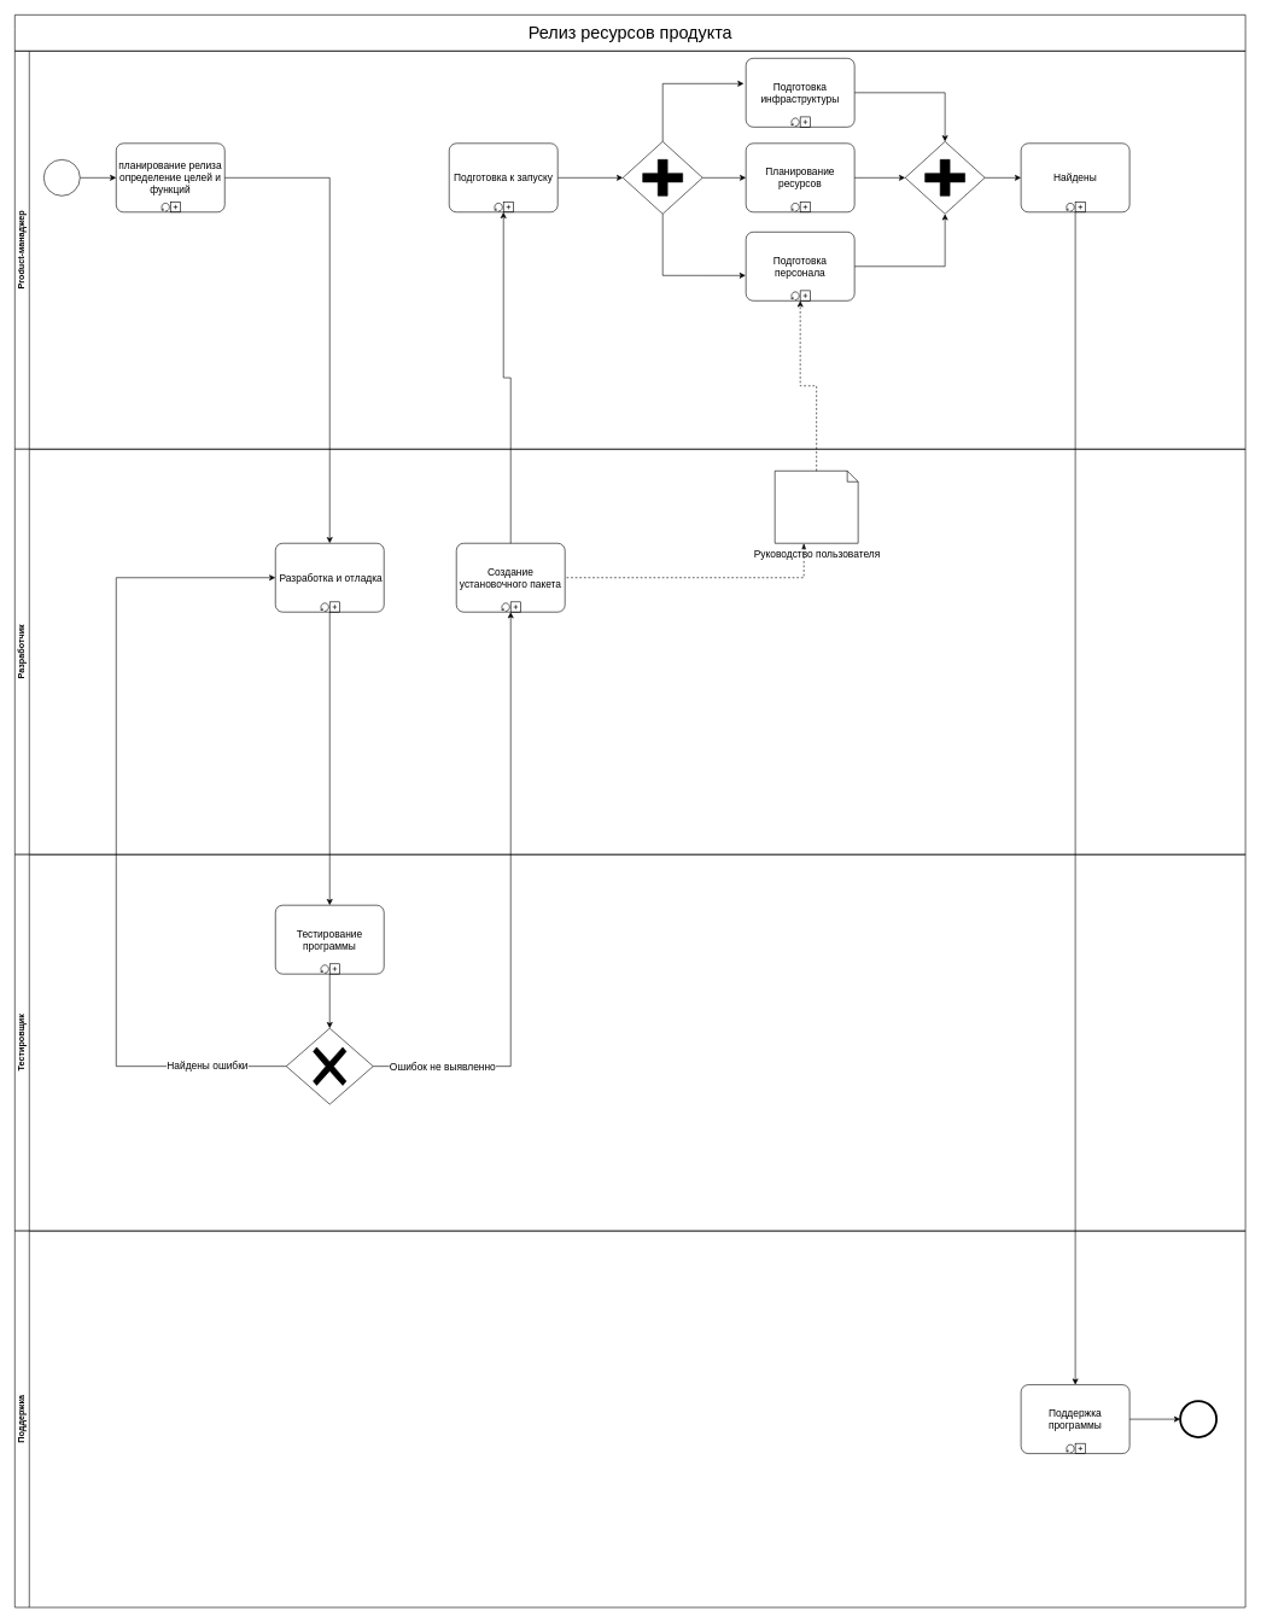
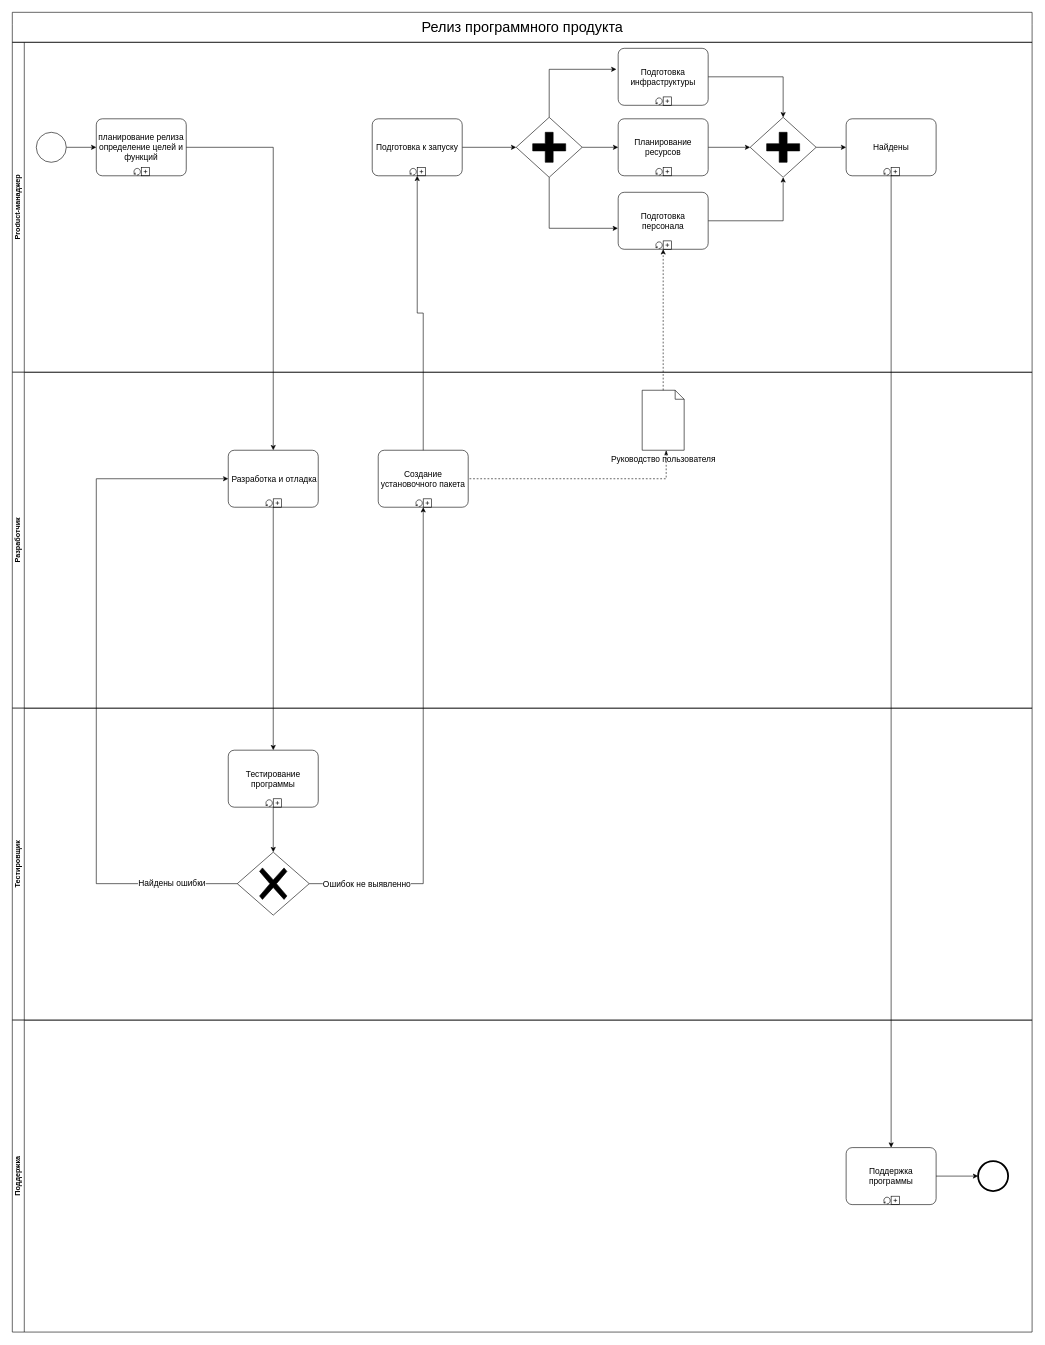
  <mxCell id="0" />
  <mxCell id="1" parent="0" />
  <mxCell id="2" value="Product-манаджер" style="swimlane;startSize=20;horizontal=0;html=1;whiteSpace=wrap;" parent="1" vertex="1"><mxGeometry y="70" width="1700" height="550" as="geometry" x="20" /></mxCell>
  <mxCell id="3" style="edgeStyle=orthogonalEdgeStyle;rounded=0;orthogonalLoop=1;jettySize=auto;html=1;entryX=0;entryY=0.5;entryDx=0;entryDy=0;entryPerimeter=0;" parent="2" source="4" target="5" edge="1"><mxGeometry relative="1" as="geometry" /></mxCell>
  <mxCell id="4" value="" style="shape=mxgraph.bpmn.shape;html=1;verticalLabelPosition=bottom;labelBackgroundColor=#ffffff;verticalAlign=top;perimeter=ellipsePerimeter;outline=standard;symbol=general;" parent="2" vertex="1"><mxGeometry x="40" y="150" width="50" height="50" as="geometry" /></mxCell>
  <mxCell id="5" value="&lt;font style=&quot;font-size: 14px;&quot;&gt;планирование релиза&lt;br&gt;определение целей и функций&lt;br&gt;&lt;/font&gt;" style="points=[[0.25,0,0],[0.5,0,0],[0.75,0,0],[1,0.25,0],[1,0.5,0],[1,0.75,0],[0.75,1,0],[0.5,1,0],[0.25,1,0],[0,0.75,0],[0,0.5,0],[0,0.25,0]];shape=mxgraph.bpmn.task;whiteSpace=wrap;rectStyle=rounded;size=10;html=1;container=1;expand=0;collapsible=0;taskMarker=abstract;isLoopStandard=1;isLoopSub=1;" parent="2" vertex="1"><mxGeometry x="140" y="127.5" width="150" height="95" as="geometry" /></mxCell>
  <mxCell id="6" style="edgeStyle=orthogonalEdgeStyle;rounded=0;orthogonalLoop=1;jettySize=auto;html=1;entryX=0;entryY=0.5;entryDx=0;entryDy=0;entryPerimeter=0;" edge="1" parent="2" source="7" target="11"><mxGeometry relative="1" as="geometry" /></mxCell>
  <mxCell id="7" value="&lt;span style=&quot;font-size: 14px;&quot;&gt;Подготовка к запуску&lt;/span&gt;" style="points=[[0.25,0,0],[0.5,0,0],[0.75,0,0],[1,0.25,0],[1,0.5,0],[1,0.75,0],[0.75,1,0],[0.5,1,0],[0.25,1,0],[0,0.75,0],[0,0.5,0],[0,0.25,0]];shape=mxgraph.bpmn.task;whiteSpace=wrap;rectStyle=rounded;size=10;html=1;container=1;expand=0;collapsible=0;taskMarker=abstract;isLoopStandard=1;isLoopSub=1;" vertex="1" parent="2"><mxGeometry x="600" y="127.5" width="150" height="95" as="geometry" /></mxCell>
  <mxCell id="8" style="edgeStyle=orthogonalEdgeStyle;rounded=0;orthogonalLoop=1;jettySize=auto;html=1;entryX=-0.02;entryY=0.368;entryDx=0;entryDy=0;entryPerimeter=0;" edge="1" parent="2" source="11" target="13"><mxGeometry relative="1" as="geometry"><Array as="points"><mxPoint x="895" y="45" /></Array></mxGeometry></mxCell>
  <mxCell id="9" style="edgeStyle=orthogonalEdgeStyle;rounded=0;orthogonalLoop=1;jettySize=auto;html=1;entryX=0;entryY=0.5;entryDx=0;entryDy=0;entryPerimeter=0;" edge="1" parent="2" source="11" target="15"><mxGeometry relative="1" as="geometry" /></mxCell>
  <mxCell id="10" style="edgeStyle=orthogonalEdgeStyle;rounded=0;orthogonalLoop=1;jettySize=auto;html=1;entryX=-0.003;entryY=0.632;entryDx=0;entryDy=0;entryPerimeter=0;" edge="1" parent="2" source="11" target="17"><mxGeometry relative="1" as="geometry"><Array as="points"><mxPoint x="895" y="310" /></Array></mxGeometry></mxCell>
  <mxCell id="11" value="" style="points=[[0.25,0.25,0],[0.5,0,0],[0.75,0.25,0],[1,0.5,0],[0.75,0.75,0],[0.5,1,0],[0.25,0.75,0],[0,0.5,0]];shape=mxgraph.bpmn.gateway2;html=1;verticalLabelPosition=bottom;labelBackgroundColor=#ffffff;verticalAlign=top;align=center;perimeter=rhombusPerimeter;outlineConnect=0;outline=none;symbol=none;gwType=parallel;" vertex="1" parent="2"><mxGeometry x="840" y="125" width="110" height="100" as="geometry" /></mxCell>
  <mxCell id="12" style="edgeStyle=orthogonalEdgeStyle;rounded=0;orthogonalLoop=1;jettySize=auto;html=1;" edge="1" parent="2" source="13" target="19"><mxGeometry relative="1" as="geometry"><mxPoint x="1280" y="120" as="targetPoint" /></mxGeometry></mxCell>
  <mxCell id="13" value="&lt;span style=&quot;font-size: 14px;&quot;&gt;Подготовка инфраструктуры&lt;/span&gt;" style="points=[[0.25,0,0],[0.5,0,0],[0.75,0,0],[1,0.25,0],[1,0.5,0],[1,0.75,0],[0.75,1,0],[0.5,1,0],[0.25,1,0],[0,0.75,0],[0,0.5,0],[0,0.25,0]];shape=mxgraph.bpmn.task;whiteSpace=wrap;rectStyle=rounded;size=10;html=1;container=1;expand=0;collapsible=0;taskMarker=abstract;isLoopStandard=1;isLoopSub=1;" vertex="1" parent="2"><mxGeometry x="1010" y="10" width="150" height="95" as="geometry" /></mxCell>
  <mxCell id="14" style="edgeStyle=orthogonalEdgeStyle;rounded=0;orthogonalLoop=1;jettySize=auto;html=1;" edge="1" parent="2" source="15" target="19"><mxGeometry relative="1" as="geometry" /></mxCell>
  <mxCell id="15" value="&lt;span style=&quot;font-size: 14px;&quot;&gt;Планирование ресурсов&lt;/span&gt;" style="points=[[0.25,0,0],[0.5,0,0],[0.75,0,0],[1,0.25,0],[1,0.5,0],[1,0.75,0],[0.75,1,0],[0.5,1,0],[0.25,1,0],[0,0.75,0],[0,0.5,0],[0,0.25,0]];shape=mxgraph.bpmn.task;whiteSpace=wrap;rectStyle=rounded;size=10;html=1;container=1;expand=0;collapsible=0;taskMarker=abstract;isLoopStandard=1;isLoopSub=1;" vertex="1" parent="2"><mxGeometry x="1010" y="127.5" width="150" height="95" as="geometry" /></mxCell>
  <mxCell id="16" style="edgeStyle=orthogonalEdgeStyle;rounded=0;orthogonalLoop=1;jettySize=auto;html=1;" edge="1" parent="2" source="17" target="19"><mxGeometry relative="1" as="geometry" /></mxCell>
  <mxCell id="17" value="&lt;span style=&quot;font-size: 14px;&quot;&gt;Подготовка&lt;br&gt;персонала&lt;/span&gt;" style="points=[[0.25,0,0],[0.5,0,0],[0.75,0,0],[1,0.25,0],[1,0.5,0],[1,0.75,0],[0.75,1,0],[0.5,1,0],[0.25,1,0],[0,0.75,0],[0,0.5,0],[0,0.25,0]];shape=mxgraph.bpmn.task;whiteSpace=wrap;rectStyle=rounded;size=10;html=1;container=1;expand=0;collapsible=0;taskMarker=abstract;isLoopStandard=1;isLoopSub=1;" vertex="1" parent="2"><mxGeometry x="1010" y="250" width="150" height="95" as="geometry" /></mxCell>
  <mxCell id="18" style="edgeStyle=orthogonalEdgeStyle;rounded=0;orthogonalLoop=1;jettySize=auto;html=1;entryX=0;entryY=0.5;entryDx=0;entryDy=0;entryPerimeter=0;" edge="1" parent="2" source="19" target="20"><mxGeometry relative="1" as="geometry" /></mxCell>
  <mxCell id="19" value="" style="points=[[0.25,0.25,0],[0.5,0,0],[0.75,0.25,0],[1,0.5,0],[0.75,0.75,0],[0.5,1,0],[0.25,0.75,0],[0,0.5,0]];shape=mxgraph.bpmn.gateway2;html=1;verticalLabelPosition=bottom;labelBackgroundColor=#ffffff;verticalAlign=top;align=center;perimeter=rhombusPerimeter;outlineConnect=0;outline=none;symbol=none;gwType=parallel;" vertex="1" parent="2"><mxGeometry x="1230" y="125" width="110" height="100" as="geometry" /></mxCell>
  <mxCell id="20" value="&lt;span style=&quot;font-size: 14px;&quot;&gt;Найдены&lt;/span&gt;" style="points=[[0.25,0,0],[0.5,0,0],[0.75,0,0],[1,0.25,0],[1,0.5,0],[1,0.75,0],[0.75,1,0],[0.5,1,0],[0.25,1,0],[0,0.75,0],[0,0.5,0],[0,0.25,0]];shape=mxgraph.bpmn.task;whiteSpace=wrap;rectStyle=rounded;size=10;html=1;container=1;expand=0;collapsible=0;taskMarker=abstract;isLoopStandard=1;isLoopSub=1;" vertex="1" parent="2"><mxGeometry x="1390" y="127.5" width="150" height="95" as="geometry" /></mxCell>
  <mxCell id="21" value="Разработчик" style="swimlane;startSize=20;horizontal=0;html=1;whiteSpace=wrap;" parent="1" vertex="1"><mxGeometry y="620" width="1700" height="560" as="geometry" x="20" /></mxCell>
  <mxCell id="22" value="&lt;span style=&quot;font-size: 14px;&quot;&gt;&amp;nbsp;Разработка и отладка&lt;/span&gt;" style="points=[[0.25,0,0],[0.5,0,0],[0.75,0,0],[1,0.25,0],[1,0.5,0],[1,0.75,0],[0.75,1,0],[0.5,1,0],[0.25,1,0],[0,0.75,0],[0,0.5,0],[0,0.25,0]];shape=mxgraph.bpmn.task;whiteSpace=wrap;rectStyle=rounded;size=10;html=1;container=1;expand=0;collapsible=0;taskMarker=abstract;isLoopStandard=1;isLoopSub=1;" parent="21" vertex="1"><mxGeometry x="360" y="130" width="150" height="95" as="geometry" /></mxCell>
  <mxCell id="23" value="&lt;span style=&quot;font-size: 14px;&quot;&gt;Создание установочного пакета&lt;/span&gt;" style="points=[[0.25,0,0],[0.5,0,0],[0.75,0,0],[1,0.25,0],[1,0.5,0],[1,0.75,0],[0.75,1,0],[0.5,1,0],[0.25,1,0],[0,0.75,0],[0,0.5,0],[0,0.25,0]];shape=mxgraph.bpmn.task;whiteSpace=wrap;rectStyle=rounded;size=10;html=1;container=1;expand=0;collapsible=0;taskMarker=abstract;isLoopStandard=1;isLoopSub=1;" vertex="1" parent="21"><mxGeometry x="610" y="130" width="150" height="95" as="geometry" /></mxCell>
- <mxCell id="24" value="&lt;font style=&quot;font-size: 14px;&quot;&gt;Руководство пользователя&lt;/font&gt;" style="shape=mxgraph.bpmn.data;labelPosition=center;verticalLabelPosition=bottom;align=center;verticalAlign=top;size=15;html=1;" vertex="1" parent="21"><mxGeometry x="1050" y="30" width="115" height="100" as="geometry" /></mxCell>
+ <mxCell id="24" value="&lt;font style=&quot;font-size: 14px;&quot;&gt;Руководство пользователя&lt;/font&gt;" style="shape=mxgraph.bpmn.data;labelPosition=center;verticalLabelPosition=bottom;align=center;verticalAlign=top;size=15;html=1;" vertex="1" parent="21"><mxGeometry x="1050" y="30" width="70" height="100" as="geometry" /></mxCell>
  <mxCell id="25" style="edgeStyle=orthogonalEdgeStyle;rounded=0;orthogonalLoop=1;jettySize=auto;html=1;entryX=1;entryY=0.5;entryDx=0;entryDy=0;entryPerimeter=0;dashed=1;startArrow=classicThin;startFill=1;endArrow=none;endFill=0;" edge="1" parent="21" source="24" target="23"><mxGeometry relative="1" as="geometry"><Array as="points"><mxPoint x="1090" y="178" /></Array></mxGeometry></mxCell>
  <mxCell id="26" value="Тестировщик" style="swimlane;startSize=20;horizontal=0;html=1;whiteSpace=wrap;" parent="1" vertex="1"><mxGeometry y="1180" width="1700" height="520" as="geometry" x="20" /></mxCell>
  <mxCell id="27" style="edgeStyle=orthogonalEdgeStyle;rounded=0;orthogonalLoop=1;jettySize=auto;html=1;entryX=0.5;entryY=0;entryDx=0;entryDy=0;entryPerimeter=0;" edge="1" parent="26" source="28" target="29"><mxGeometry relative="1" as="geometry" /></mxCell>
  <mxCell id="28" value="&lt;font style=&quot;font-size: 14px;&quot;&gt;Тестирование программы&lt;/font&gt;" style="points=[[0.25,0,0],[0.5,0,0],[0.75,0,0],[1,0.25,0],[1,0.5,0],[1,0.75,0],[0.75,1,0],[0.5,1,0],[0.25,1,0],[0,0.75,0],[0,0.5,0],[0,0.25,0]];shape=mxgraph.bpmn.task;whiteSpace=wrap;rectStyle=rounded;size=10;html=1;container=1;expand=0;collapsible=0;taskMarker=abstract;isLoopStandard=1;isLoopSub=1;" parent="26" vertex="1"><mxGeometry x="360" y="70" width="150" height="95" as="geometry" /></mxCell>
  <mxCell id="29" value="" style="points=[[0.25,0.25,0],[0.5,0,0],[0.75,0.25,0],[1,0.5,0],[0.75,0.75,0],[0.5,1,0],[0.25,0.75,0],[0,0.5,0]];shape=mxgraph.bpmn.gateway2;html=1;verticalLabelPosition=bottom;labelBackgroundColor=#ffffff;verticalAlign=top;align=center;perimeter=rhombusPerimeter;outlineConnect=0;outline=none;symbol=none;gwType=exclusive;" vertex="1" parent="26"><mxGeometry x="375" y="240" width="120" height="105" as="geometry" /></mxCell>
  <mxCell id="30" value="Поддержка" style="swimlane;startSize=20;horizontal=0;html=1;whiteSpace=wrap;" parent="1" vertex="1"><mxGeometry y="1700" width="1700" height="520" as="geometry" x="20" /></mxCell>
  <mxCell id="31" value="&lt;font style=&quot;font-size: 14px;&quot;&gt;Поддержка программы&lt;/font&gt;" style="points=[[0.25,0,0],[0.5,0,0],[0.75,0,0],[1,0.25,0],[1,0.5,0],[1,0.75,0],[0.75,1,0],[0.5,1,0],[0.25,1,0],[0,0.75,0],[0,0.5,0],[0,0.25,0]];shape=mxgraph.bpmn.task;whiteSpace=wrap;rectStyle=rounded;size=10;html=1;container=1;expand=0;collapsible=0;taskMarker=abstract;isLoopStandard=1;isLoopSub=1;" vertex="1" parent="30"><mxGeometry x="1390" y="212.5" width="150" height="95" as="geometry" /></mxCell>
  <mxCell id="32" value="" style="shape=mxgraph.bpmn.shape;html=1;verticalLabelPosition=bottom;labelBackgroundColor=#ffffff;verticalAlign=top;perimeter=ellipsePerimeter;outline=end;symbol=general;" parent="30" vertex="1"><mxGeometry x="1610" y="235" width="50" height="50" as="geometry" /></mxCell>
  <mxCell id="33" style="edgeStyle=orthogonalEdgeStyle;rounded=0;orthogonalLoop=1;jettySize=auto;html=1;" edge="1" parent="30" source="31" target="32"><mxGeometry relative="1" as="geometry" /></mxCell>
  <mxCell id="34" value="" style="swimlane;html=1;startSize=20;fontStyle=0;collapsible=0;horizontal=1;swimlaneLine=0;fillColor=none;whiteSpace=wrap;" parent="1" vertex="1"><mxGeometry width="1700" height="50" as="geometry" x="20" y="20" /></mxCell>
- <mxCell id="35" value="&lt;span style=&quot;font-size: 24px;&quot;&gt;Релиз ресурсов продукта&lt;/span&gt;" style="text;html=1;align=center;verticalAlign=middle;resizable=0;points=[];autosize=1;strokeColor=none;fillColor=none;" parent="34" vertex="1"><mxGeometry x="670" y="5" width="360" height="40" as="geometry" /></mxCell>
+ <mxCell id="35" value="&lt;span style=&quot;font-size: 24px;&quot;&gt;Релиз программного продукта&lt;/span&gt;" style="text;html=1;align=center;verticalAlign=middle;resizable=0;points=[];autosize=1;strokeColor=none;fillColor=none;" parent="34" vertex="1"><mxGeometry x="670" y="5" width="360" height="40" as="geometry" /></mxCell>
  <mxCell id="36" style="edgeStyle=orthogonalEdgeStyle;rounded=0;orthogonalLoop=1;jettySize=auto;html=1;entryX=0.5;entryY=0;entryDx=0;entryDy=0;entryPerimeter=0;" parent="1" source="5" target="22" edge="1"><mxGeometry relative="1" as="geometry"><mxPoint x="360" y="620" as="targetPoint" /></mxGeometry></mxCell>
  <mxCell id="37" style="edgeStyle=orthogonalEdgeStyle;rounded=0;orthogonalLoop=1;jettySize=auto;html=1;" parent="1" source="22" edge="1" target="28"><mxGeometry relative="1" as="geometry"><mxPoint x="455" y="1000" as="targetPoint" /></mxGeometry></mxCell>
  <mxCell id="38" style="edgeStyle=orthogonalEdgeStyle;rounded=0;orthogonalLoop=1;jettySize=auto;html=1;" edge="1" parent="1" source="29" target="22"><mxGeometry relative="1" as="geometry"><mxPoint x="210" y="680" as="targetPoint" /><Array as="points"><mxPoint x="160" y="1472.5" /><mxPoint x="160" y="797.5" /></Array></mxGeometry></mxCell>
  <mxCell id="39" value="&lt;font style=&quot;font-size: 14px;&quot;&gt;Найдены ошибки&lt;/font&gt;" style="edgeLabel;html=1;align=center;verticalAlign=middle;resizable=0;points=[];" vertex="1" connectable="0" parent="38"><mxGeometry x="-0.807" y="-1" relative="1" as="geometry"><mxPoint x="-1" as="offset" /></mxGeometry></mxCell>
  <mxCell id="40" style="edgeStyle=orthogonalEdgeStyle;rounded=0;orthogonalLoop=1;jettySize=auto;html=1;" edge="1" parent="1" source="29" target="23"><mxGeometry relative="1" as="geometry" /></mxCell>
  <mxCell id="41" value="&lt;font style=&quot;font-size: 14px;&quot;&gt;Ошибок не выявленно&lt;/font&gt;" style="edgeLabel;html=1;align=center;verticalAlign=middle;resizable=0;points=[];" vertex="1" connectable="0" parent="40"><mxGeometry x="-0.766" y="-1" relative="1" as="geometry"><mxPoint x="-1" as="offset" /></mxGeometry></mxCell>
  <mxCell id="42" style="edgeStyle=orthogonalEdgeStyle;rounded=0;orthogonalLoop=1;jettySize=auto;html=1;entryX=0.5;entryY=1;entryDx=0;entryDy=0;entryPerimeter=0;" edge="1" parent="1" source="23" target="7"><mxGeometry relative="1" as="geometry" /></mxCell>
  <mxCell id="43" style="edgeStyle=orthogonalEdgeStyle;rounded=0;orthogonalLoop=1;jettySize=auto;html=1;entryX=0.5;entryY=1;entryDx=0;entryDy=0;entryPerimeter=0;dashed=1;" edge="1" parent="1" source="24" target="17"><mxGeometry relative="1" as="geometry" /></mxCell>
  <mxCell id="44" style="edgeStyle=orthogonalEdgeStyle;rounded=0;orthogonalLoop=1;jettySize=auto;html=1;" edge="1" parent="1" source="20" target="31"><mxGeometry relative="1" as="geometry" /></mxCell>
